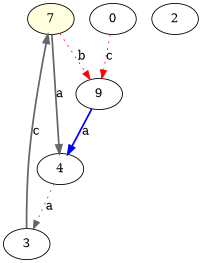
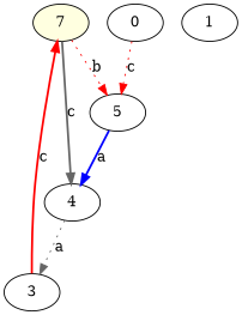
  strict digraph {
    node [fillcolor=white style=filled]
    edge [color=red style=bold]
    7 [fillcolor=lightyellow]
    3
    4
-   5 [label=9]
+   5
    0
-   2
-   7 -> 4 [color=gray40 label=a]
+   1
+   7 -> 4 [color=gray40 label=c]
    7 -> 5 [label=b style=dotted]
-   3 -> 7 [color=gray40 label=c]
+   3 -> 7 [label=c]
    4 -> 3 [color=gray40 label=a style=dotted]
    5 -> 4 [color=blue label=a]
    0 -> 5 [label=c style=dotted]
  }
